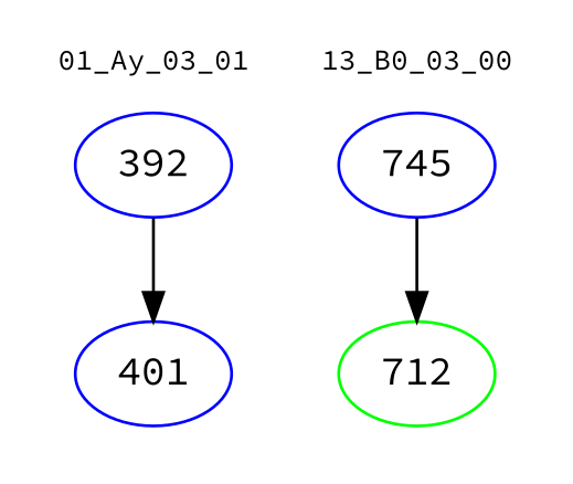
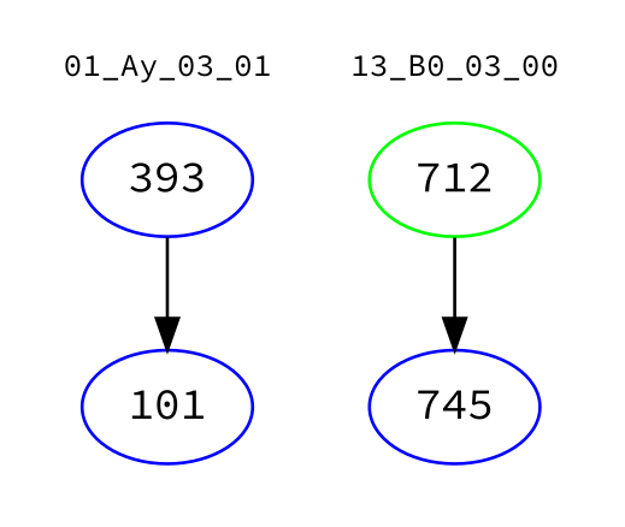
  digraph {
    fontname="Source Code Pro"
    node [color=blue fontname="Source Code Pro"]
    edge [color=black fontname="Source Code Pro"]
-   n1 [label=392]
-   n2 [label=401]
+   n1 [label=393]
+   n2 [label=101]
    n3 [color=green label=712]
    n4 [label=745]
    subgraph cluster_1 {
      color=white
      fontsize=10
      label="01_Ay_03_01"
      n1
      n2
    }
    subgraph cluster_2 {
      color=white
      fontsize=10
      label="13_B0_03_00"
      n3
      n4
    }
    n1 -> n2
-   n4 -> n3
+   n3 -> n4
  }
